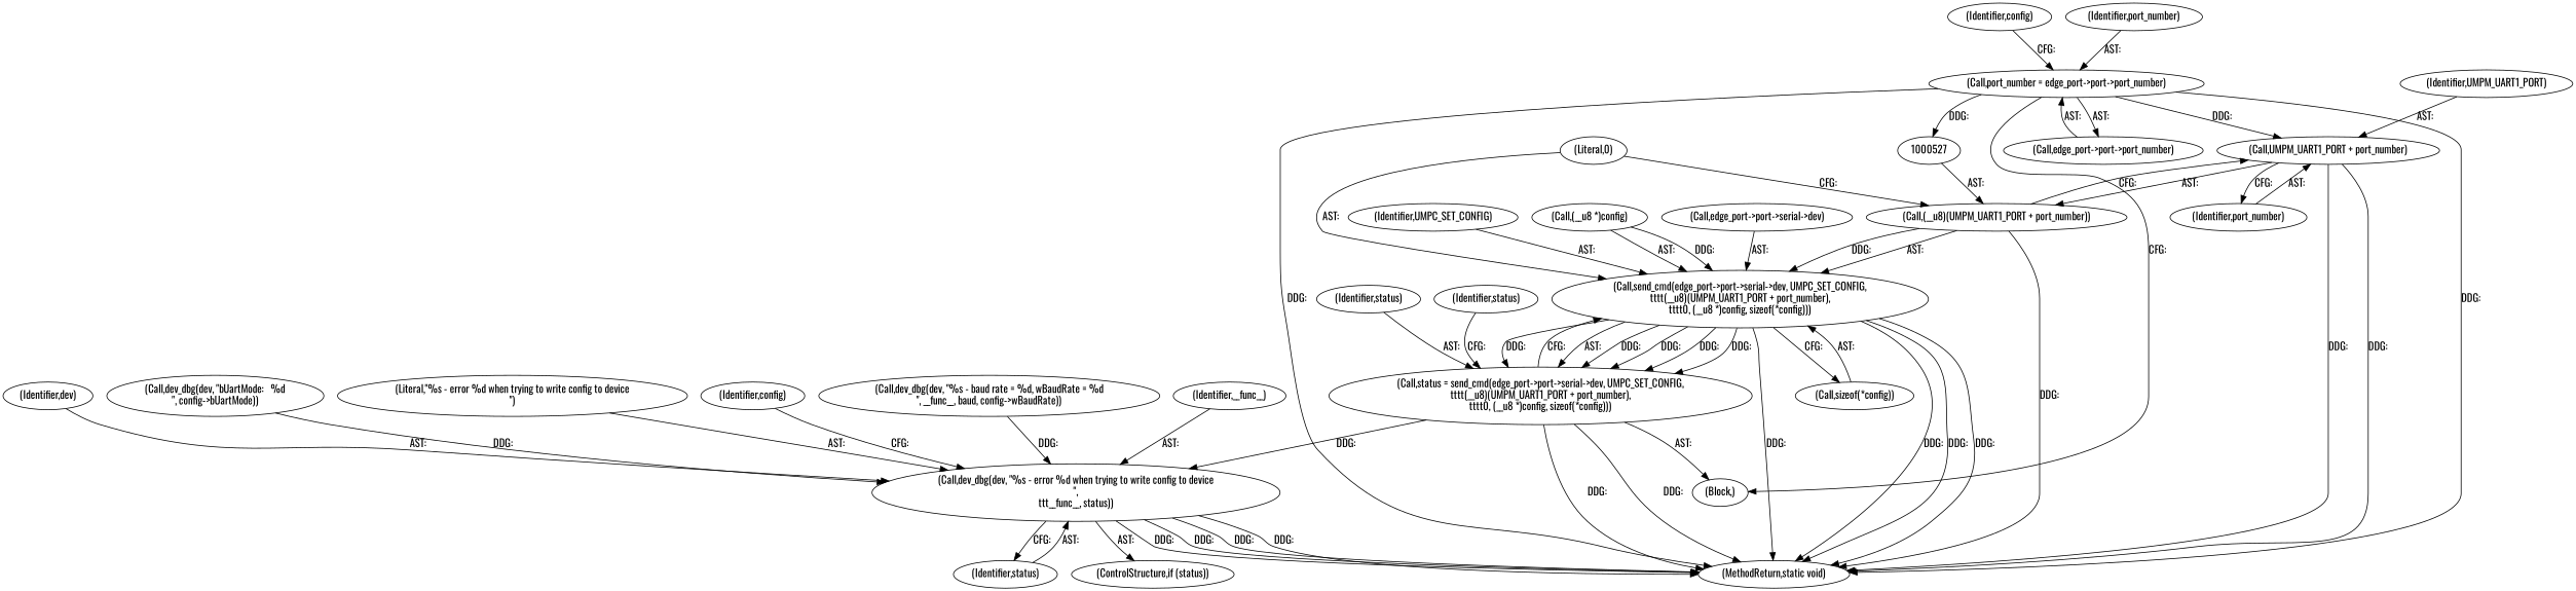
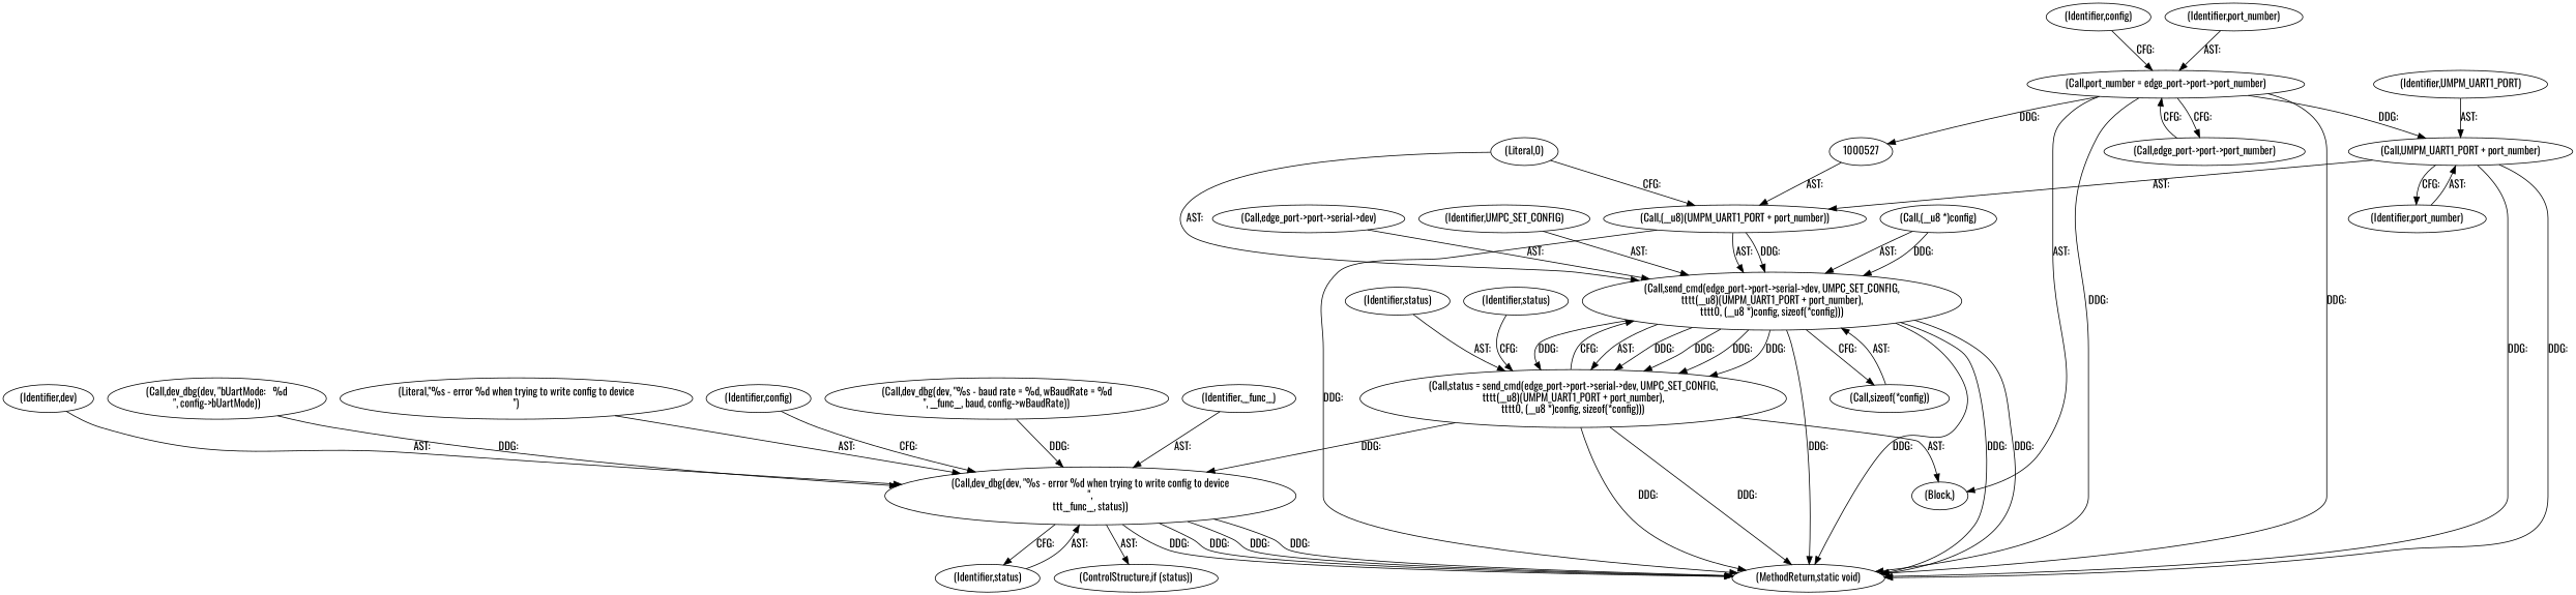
  digraph {
    fontname=Oswald
    node [fontname=Oswald]
    edge [fontname=Oswald]
    n1 [label="(Call,port_number = edge_port->port->port_number)"]
    n2 [label="(Call,UMPM_UART1_PORT + port_number)"]
    n3 [label="(Block,)"]
    n4 [label="(MethodReturn,static void)"]
    n5 [label="(Call,edge_port->port->port_number)"]
    1000527
    n7 [label="(Call,(__u8)(UMPM_UART1_PORT + port_number))"]
    n8 [label="(Call,send_cmd(edge_port->port->serial->dev, UMPC_SET_CONFIG,\n\t\t\t\t(__u8)(UMPM_UART1_PORT + port_number),\n\t\t\t\t0, (__u8 *)config, sizeof(*config)))"]
    n9 [label="(Identifier,port_number)"]
    n10 [label="(Call,status = send_cmd(edge_port->port->serial->dev, UMPC_SET_CONFIG,\n\t\t\t\t(__u8)(UMPM_UART1_PORT + port_number),\n\t\t\t\t0, (__u8 *)config, sizeof(*config)))"]
    n11 [label="(Call,sizeof(*config))"]
    n12 [label="(Call,dev_dbg(dev, \"%s - error %d when trying to write config to device\n\",\n\t\t\t__func__, status))"]
    n13 [label="(Identifier,status)"]
    n14 [label="(ControlStructure,if (status))"]
    n15 [label="(Identifier,UMPM_UART1_PORT)"]
    n16 [label="(Call,(__u8 *)config)"]
    n17 [label="(Identifier,dev)"]
    n18 [label="(Identifier,config)"]
    n19 [label="(Call,dev_dbg(dev, \"bUartMode:   %d\n\", config->bUartMode))"]
    n20 [label="(Literal,\"%s - error %d when trying to write config to device\n\")"]
    n21 [label="(Identifier,UMPC_SET_CONFIG)"]
    n22 [label="(Literal,0)"]
    n23 [label="(Identifier,port_number)"]
    n24 [label="(Identifier,config)"]
    n25 [label="(Identifier,status)"]
    n26 [label="(Call,edge_port->port->serial->dev)"]
    n27 [label="(Identifier,status)"]
    n28 [label="(Call,dev_dbg(dev, \"%s - baud rate = %d, wBaudRate = %d\n\", __func__, baud, config->wBaudRate))"]
    n29 [label="(Identifier,__func__)"]
    n1 -> n2 [label="DDG: "]
-   n1 -> n3 [label="CFG: "]
+   n1 -> n3 [label="AST: "]
    n1 -> n4 [label="DDG: "]
    n1 -> n4 [label="DDG: "]
-   n1 -> n5 [label="AST: "]
+   n1 -> n5 [label="CFG: "]
    n1 -> 1000527 [label="DDG: "]
    n2 -> n4 [label="DDG: "]
    n2 -> n4 [label="DDG: "]
    n2 -> n7 [label="AST: "]
    n2 -> n9 [label="CFG: "]
-   n5 -> n1 [label="AST: "]
+   n5 -> n1 [label="CFG: "]
    1000527 -> n7 [label="AST: "]
-   n7 -> n2 [label="CFG: "]
    n7 -> n4 [label="DDG: "]
    n7 -> n8 [label="AST: "]
    n7 -> n8 [label="DDG: "]
    n8 -> n4 [label="DDG: "]
    n8 -> n4 [label="DDG: "]
    n8 -> n4 [label="DDG: "]
    n8 -> n4 [label="DDG: "]
    n8 -> n10 [label="AST: "]
    n8 -> n10 [label="DDG: "]
    n8 -> n10 [label="DDG: "]
    n8 -> n10 [label="DDG: "]
    n8 -> n10 [label="DDG: "]
    n8 -> n10 [label="DDG: "]
    n8 -> n11 [label="CFG: "]
    n9 -> n2 [label="AST: "]
    n10 -> n3 [label="AST: "]
    n10 -> n4 [label="DDG: "]
    n10 -> n4 [label="DDG: "]
    n10 -> n8 [label="CFG: "]
    n10 -> n12 [label="DDG: "]
    n11 -> n8 [label="AST: "]
    n12 -> n4 [label="DDG: "]
    n12 -> n4 [label="DDG: "]
    n12 -> n4 [label="DDG: "]
    n12 -> n4 [label="DDG: "]
    n12 -> n13 [label="CFG: "]
    n12 -> n14 [label="AST: "]
    n13 -> n12 [label="AST: "]
    n15 -> n2 [label="AST: "]
    n16 -> n8 [label="AST: "]
    n16 -> n8 [label="DDG: "]
    n17 -> n12 [label="AST: "]
    n18 -> n1 [label="CFG: "]
    n19 -> n12 [label="DDG: "]
    n20 -> n12 [label="AST: "]
    n21 -> n8 [label="AST: "]
    n22 -> n7 [label="CFG: "]
    n22 -> n8 [label="AST: "]
    n23 -> n1 [label="AST: "]
    n24 -> n12 [label="CFG: "]
    n25 -> n10 [label="AST: "]
    n26 -> n8 [label="AST: "]
    n27 -> n10 [label="CFG: "]
    n28 -> n12 [label="DDG: "]
    n29 -> n12 [label="AST: "]
  }
